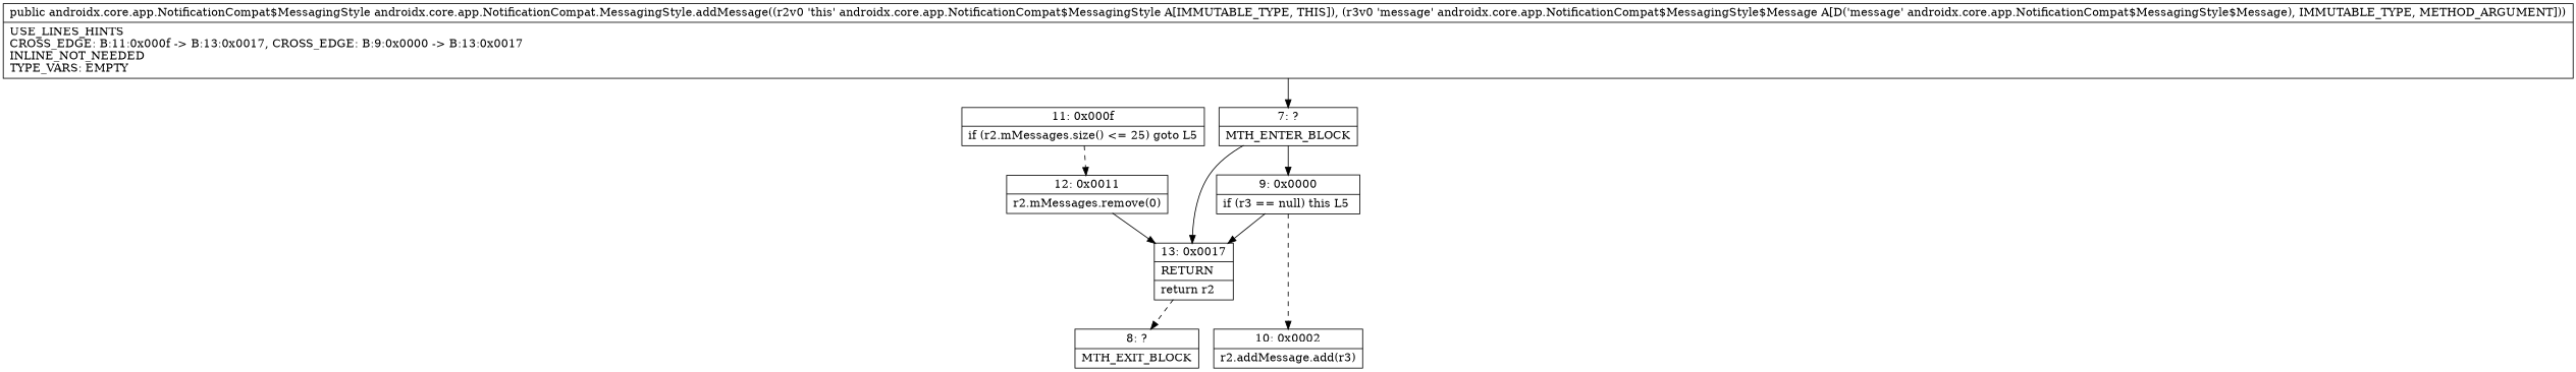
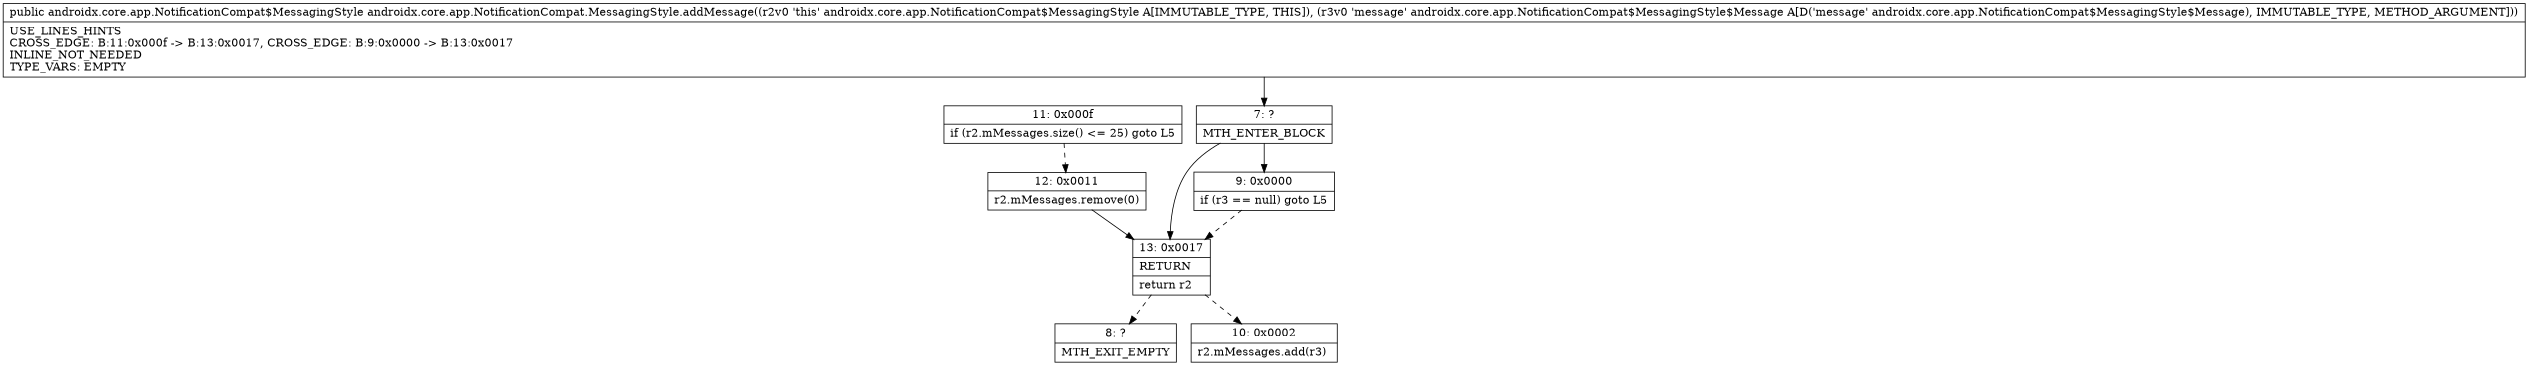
  digraph {
    node [shape=record]
    n1 [label="{7\:\ ?|MTH_ENTER_BLOCK\l}"]
-   n2 [label="{9\:\ 0x0000|if (r3 == null) this L5\l}"]
+   n2 [label="{9\:\ 0x0000|if (r3 == null) goto L5\l}"]
    n3 [label="{13\:\ 0x0017|RETURN\l|return r2\l}"]
-   n4 [label="{10\:\ 0x0002|r2.addMessage.add(r3)\l}"]
-   n5 [label="{8\:\ ?|MTH_EXIT_BLOCK\l}"]
+   n4 [label="{10\:\ 0x0002|r2.mMessages.add(r3)\l}"]
+   n5 [label="{8\:\ ?|MTH_EXIT_EMPTY\l}"]
    n6 [label="{11\:\ 0x000f|if (r2.mMessages.size() \<= 25) goto L5\l}"]
    n7 [label="{12\:\ 0x0011|r2.mMessages.remove(0)\l}"]
    n8 [label="{public androidx.core.app.NotificationCompat$MessagingStyle androidx.core.app.NotificationCompat.MessagingStyle.addMessage((r2v0 'this' androidx.core.app.NotificationCompat$MessagingStyle A[IMMUTABLE_TYPE, THIS]), (r3v0 'message' androidx.core.app.NotificationCompat$MessagingStyle$Message A[D('message' androidx.core.app.NotificationCompat$MessagingStyle$Message), IMMUTABLE_TYPE, METHOD_ARGUMENT]))  | USE_LINES_HINTS\lCROSS_EDGE: B:11:0x000f \-\> B:13:0x0017, CROSS_EDGE: B:9:0x0000 \-\> B:13:0x0017\lINLINE_NOT_NEEDED\lTYPE_VARS: EMPTY\l}"]
    n1 -> n2
    n1 -> n3
-   n2 -> n3
-   n2 -> n4 [style=dashed]
+   n2 -> n3 [style=dashed]
+   n3 -> n4 [style=dashed]
    n3 -> n5 [style=dashed]
    n6 -> n7 [style=dashed]
    n7 -> n3
    n8 -> n1
  }
